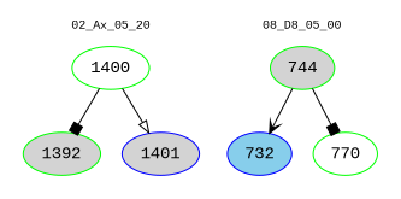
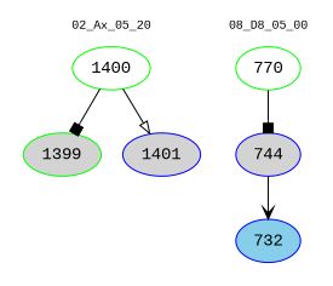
  digraph {
    fontname="Liberation Mono"
    node [color=green fillcolor=lightgrey fontname="Liberation Mono" style=filled]
    edge [arrowhead=box color=black fontname="Liberation Mono"]
    n1 [fillcolor=white label=1400]
-   n2 [label=1392]
+   n2 [label=1399]
    n3 [color=blue label=1401]
-   n4 [label=744]
+   n4 [color=blue label=744]
    n5 [color=blue fillcolor=skyblue label=732]
    n6 [fillcolor=white label=770]
    subgraph cluster_1 {
      color=white
      fontsize=10
      label="02_Ax_05_20"
      n1
      n2
      n3
    }
    subgraph cluster_2 {
      color=white
      fontsize=10
      label="08_D8_05_00"
      n4
      n5
      n6
    }
    n1 -> n2
    n1 -> n3 [arrowhead=onormal]
    n4 -> n5 [arrowhead=vee]
-   n4 -> n6
+   n6 -> n4
  }
